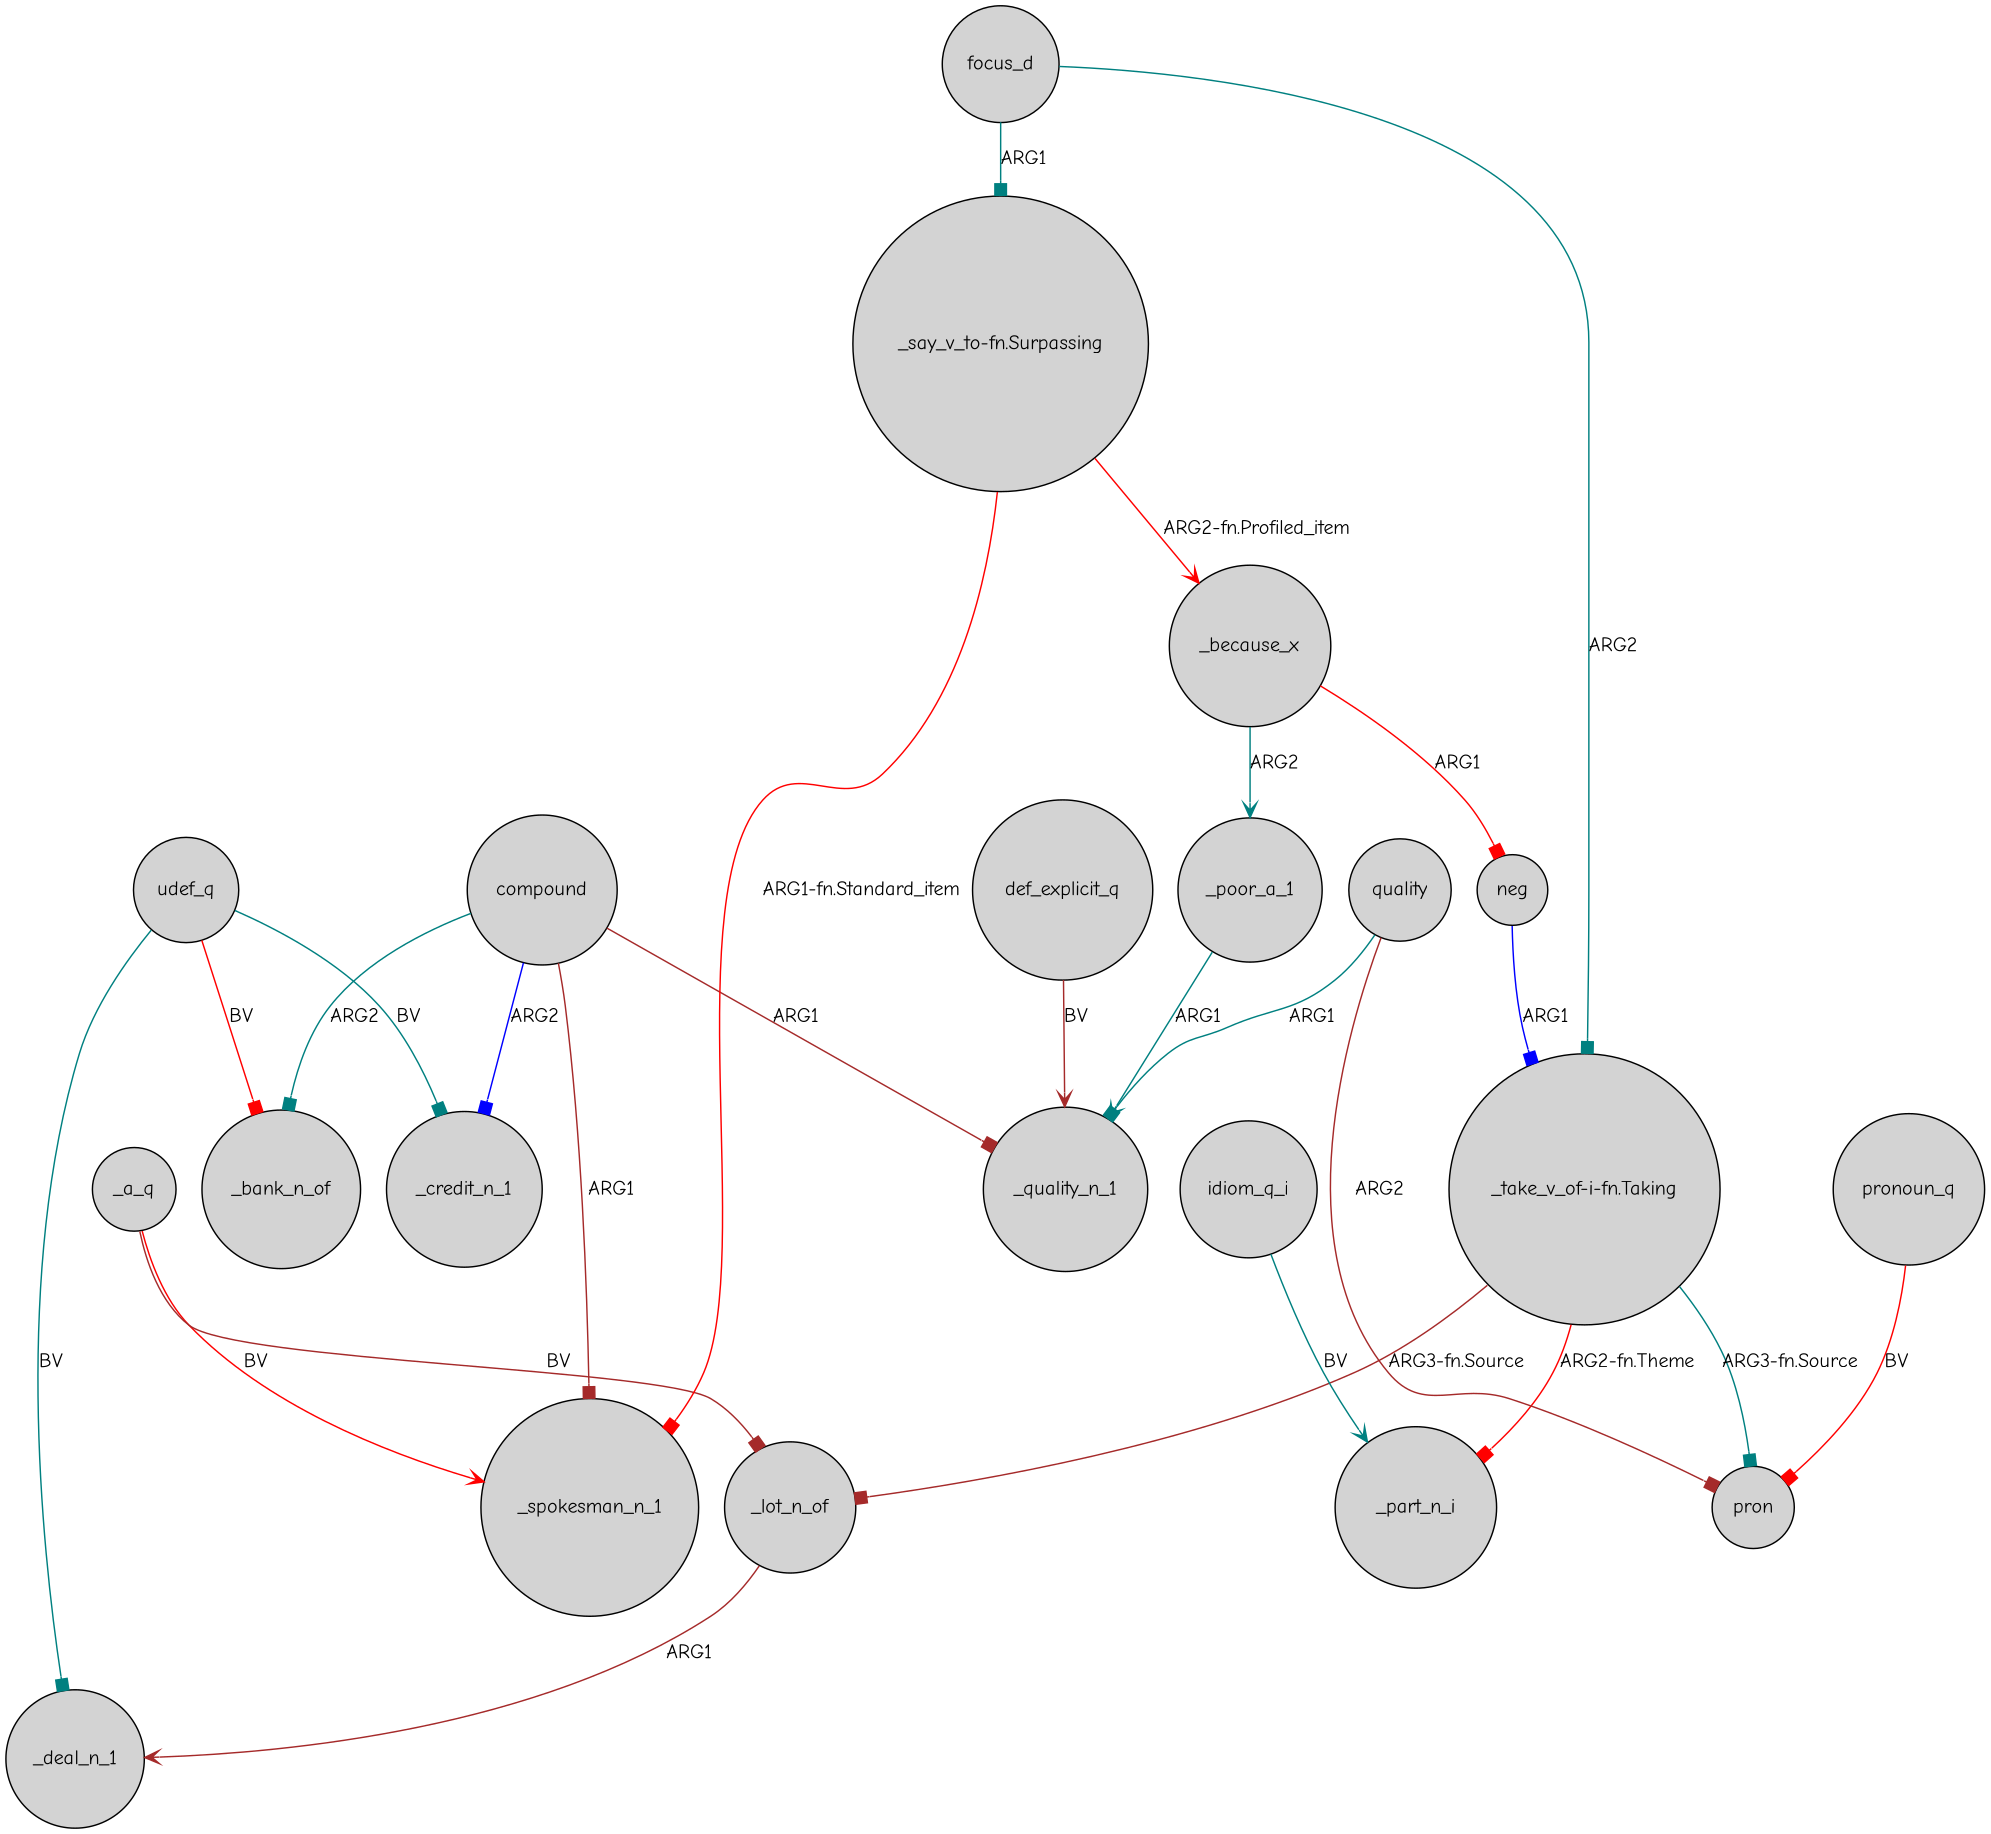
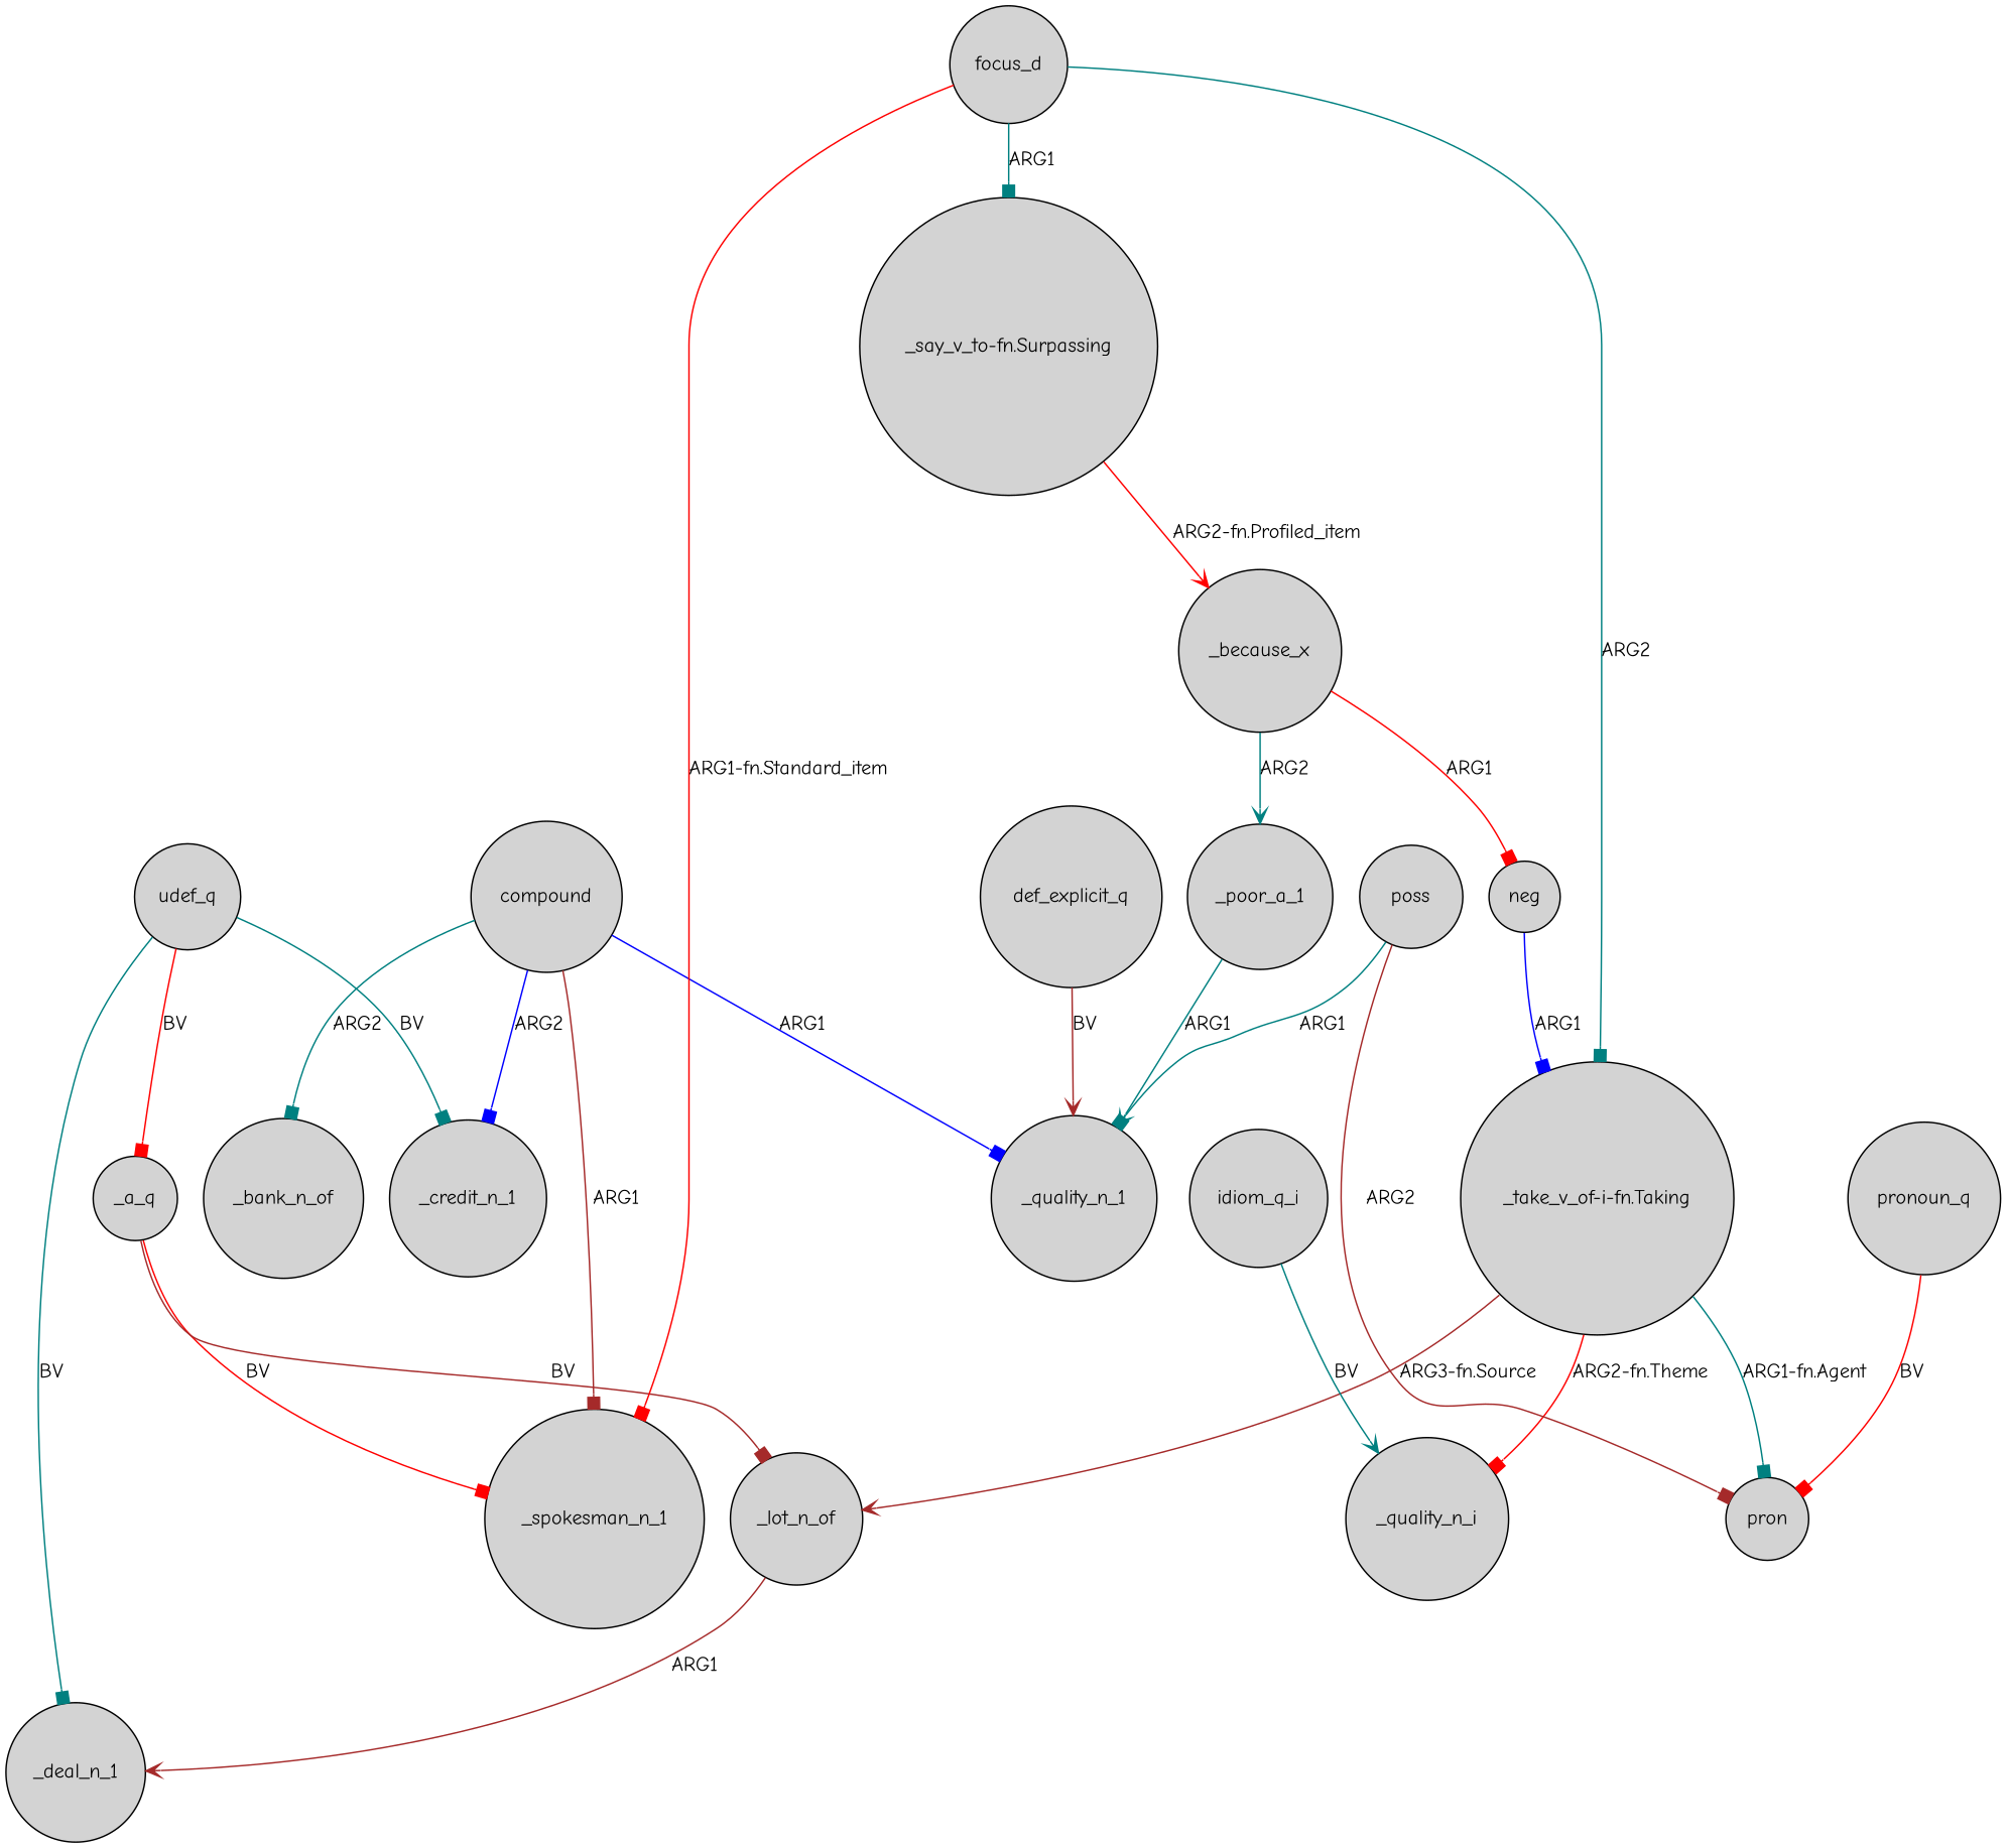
  digraph {
    fontname="Comic Neue"
    node [fontname="Comic Neue" shape=circle style=filled]
    edge [arrowhead=box color=teal fontname="Comic Neue"]
    compound
    _spokesman_n_1
    _quality_n_1
    _bank_n_of
    _credit_n_1
    _because_x
    _poor_a_1
    neg
    "_take_v_of-i-fn.Taking"
    _lot_n_of
    pron
-   _part_n_i
+   _part_n_i [label=_quality_n_i]
    udef_q
    _deal_n_1
    idiom_q_i
    pronoun_q
-   poss [label=quality]
+   poss
    _a_q
    def_explicit_q
    "_say_v_to-fn.Surpassing"
    focus_d
    compound -> _spokesman_n_1 [color=brown label=ARG1]
-   compound -> _quality_n_1 [color=brown label=ARG1]
+   compound -> _quality_n_1 [color=blue label=ARG1]
    compound -> _bank_n_of [label=ARG2]
    compound -> _credit_n_1 [color=blue label=ARG2]
    _because_x -> _poor_a_1 [arrowhead=vee label=ARG2]
    _because_x -> neg [color=red label=ARG1]
    _poor_a_1 -> _quality_n_1 [arrowhead=vee label=ARG1]
    neg -> "_take_v_of-i-fn.Taking" [color=blue label=ARG1]
-   "_take_v_of-i-fn.Taking" -> _lot_n_of [color=brown label="ARG3-fn.Source"]
-   "_take_v_of-i-fn.Taking" -> pron [label="ARG3-fn.Source"]
+   "_take_v_of-i-fn.Taking" -> _lot_n_of [arrowhead=vee color=brown label="ARG3-fn.Source"]
+   "_take_v_of-i-fn.Taking" -> pron [label="ARG1-fn.Agent"]
    "_take_v_of-i-fn.Taking" -> _part_n_i [color=red label="ARG2-fn.Theme"]
    _lot_n_of -> _deal_n_1 [arrowhead=vee color=brown label=ARG1]
-   udef_q -> _bank_n_of [color=red label=BV]
+   udef_q -> _a_q [color=red label=BV]
    udef_q -> _credit_n_1 [label=BV]
    udef_q -> _deal_n_1 [label=BV]
    idiom_q_i -> _part_n_i [arrowhead=vee label=BV]
    pronoun_q -> pron [color=red label=BV]
    poss -> _quality_n_1 [label=ARG1]
    poss -> pron [color=brown label=ARG2]
-   _a_q -> _spokesman_n_1 [arrowhead=vee color=red label=BV]
+   _a_q -> _spokesman_n_1 [color=red label=BV]
    _a_q -> _lot_n_of [color=brown label=BV]
    def_explicit_q -> _quality_n_1 [arrowhead=vee color=brown label=BV]
-   "_say_v_to-fn.Surpassing" -> _spokesman_n_1 [color=red label="ARG1-fn.Standard_item"]
+   focus_d -> _spokesman_n_1 [color=red label="ARG1-fn.Standard_item"]
    "_say_v_to-fn.Surpassing" -> _because_x [arrowhead=vee color=red label="ARG2-fn.Profiled_item"]
    focus_d -> "_take_v_of-i-fn.Taking" [label=ARG2]
    focus_d -> "_say_v_to-fn.Surpassing" [label=ARG1]
  }
